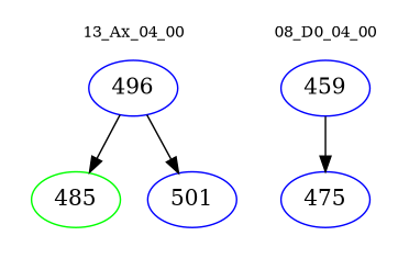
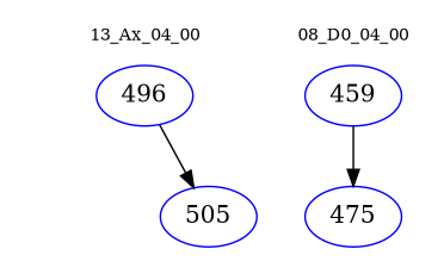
  digraph {
    node [color=blue]
    edge [color=black]
    n1 [label=496]
-   n2 [color=green label=485]
-   n3 [label=501]
+   n3 [label=505]
    n4 [label=459]
    n5 [label=475]
    subgraph cluster_1 {
      color=white
      fontsize=10
      label="13_Ax_04_00"
      n1
-     n2
      n3
    }
    subgraph cluster_2 {
      color=white
      fontsize=10
      label="08_D0_04_00"
      n4
      n5
    }
-   n1 -> n2
    n1 -> n3
    n4 -> n5
  }
